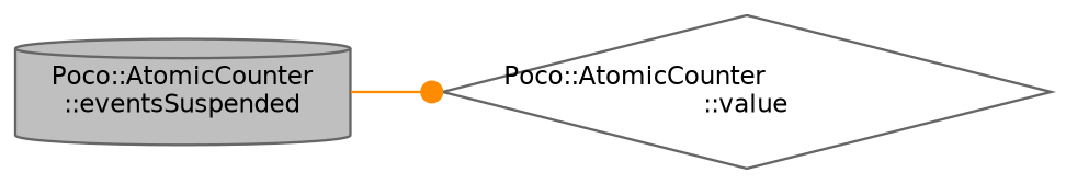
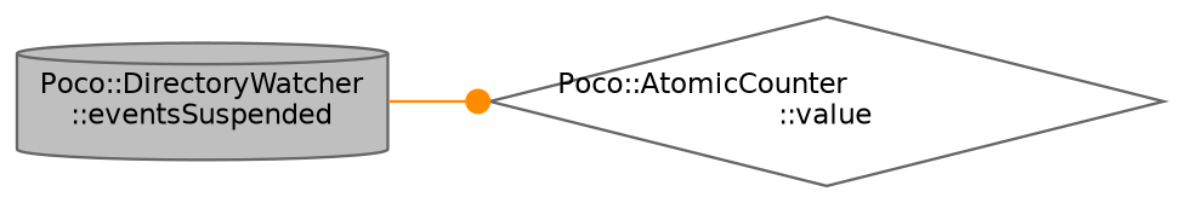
  digraph {
    rankdir=LR
    node [color=gray40 fontname=Helvetica fontsize=10 style=filled]
-   n1 [fillcolor=grey75 fontcolor=black height=0.2 label="Poco::AtomicCounter\l::eventsSuspended" shape=cylinder width=0.4]
+   n1 [fillcolor=grey75 fontcolor=black height=0.2 label="Poco::DirectoryWatcher\l::eventsSuspended" shape=cylinder width=0.4]
    n2 [fillcolor=white height=0.2 label="Poco::AtomicCounter\l::value" shape=diamond width=0.4]
    n1 -> n2 [color=darkorange fontname=Helvetica fontsize=10 labelfontname=Helvetica labelfontsize=10 style=solid arrowhead=dot]
  }
